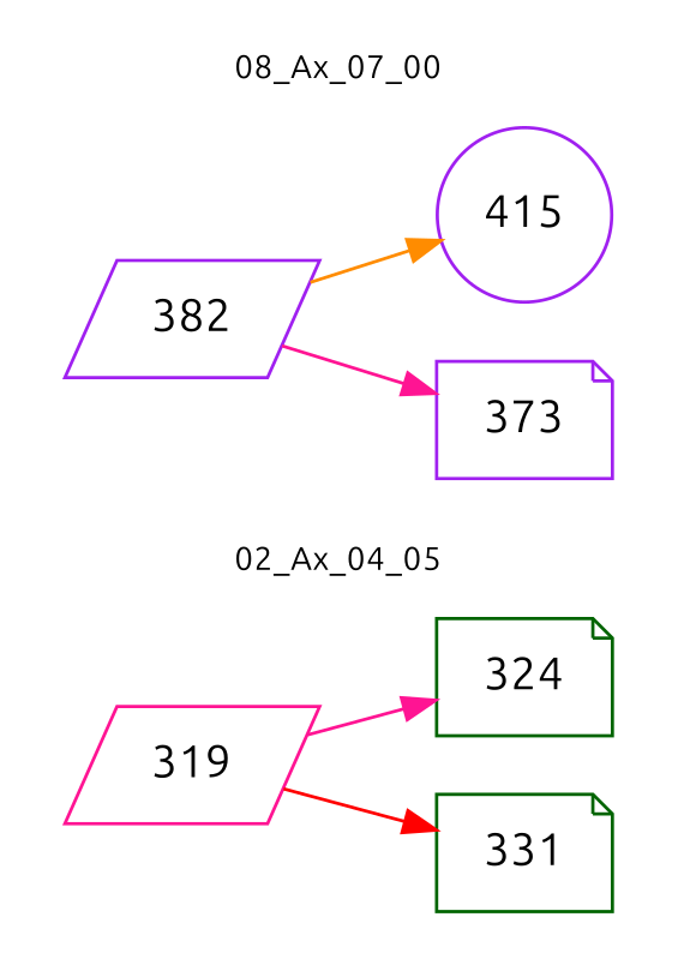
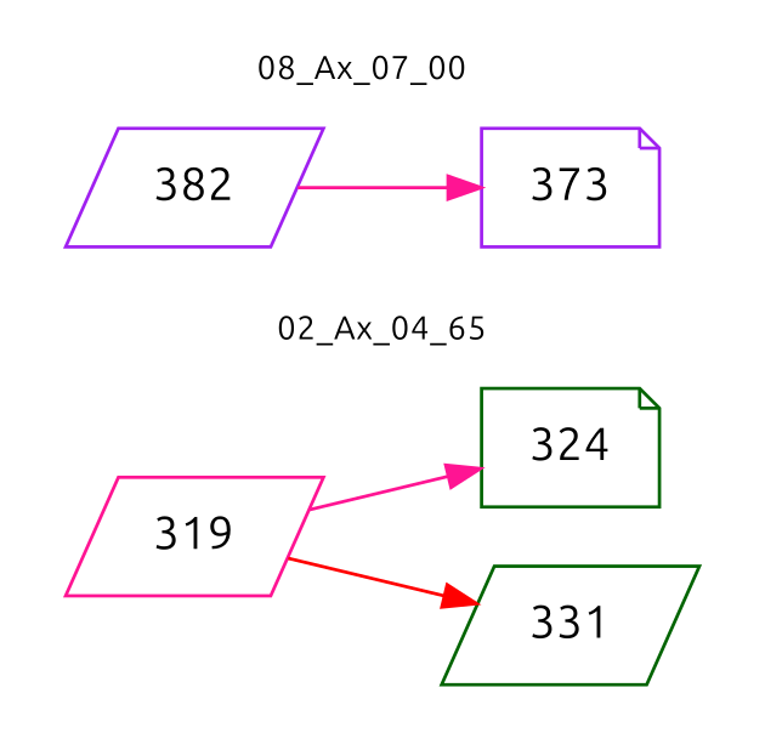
  digraph {
    fontname=Ubuntu
    rankdir=LR
    node [color=purple fontname=Ubuntu shape=note]
    edge [color=deeppink fontname=Ubuntu]
    n1 [color=deeppink label=319 shape=parallelogram]
-   n2 [color=darkgreen label=331]
+   n2 [color=darkgreen label=331 shape=parallelogram]
    n3 [color=darkgreen label=324]
    n4 [label=382 shape=parallelogram]
    n5 [label=373]
-   n6 [label=415 shape=circle]
    subgraph cluster_1 {
      color=white
      fontsize=10
-     label="02_Ax_04_05"
+     label="02_Ax_04_65"
      n1
      n2
      n3
    }
    subgraph cluster_2 {
      color=white
      fontsize=10
      label="08_Ax_07_00"
      n4
      n5
-     n6
    }
    n1 -> n2 [color=red]
    n1 -> n3
    n4 -> n5
-   n4 -> n6 [color=darkorange]
  }
